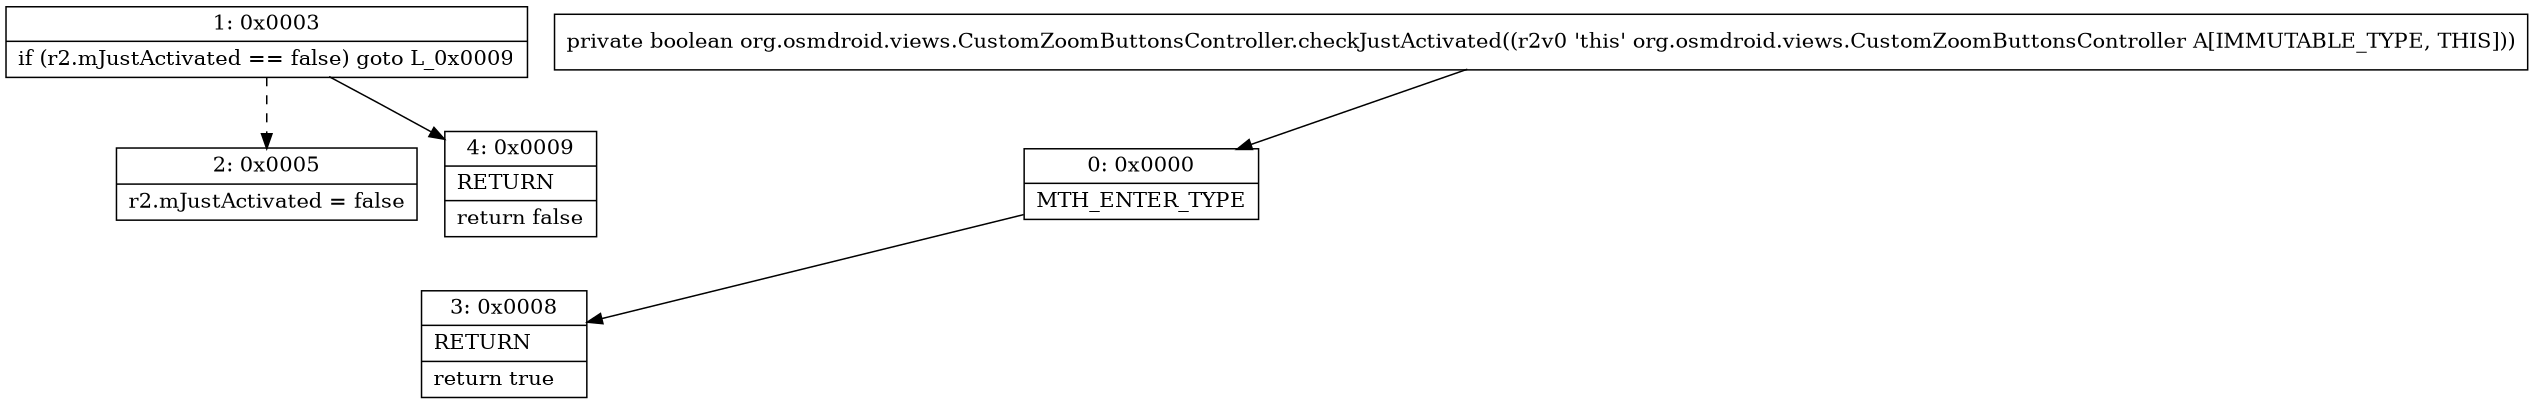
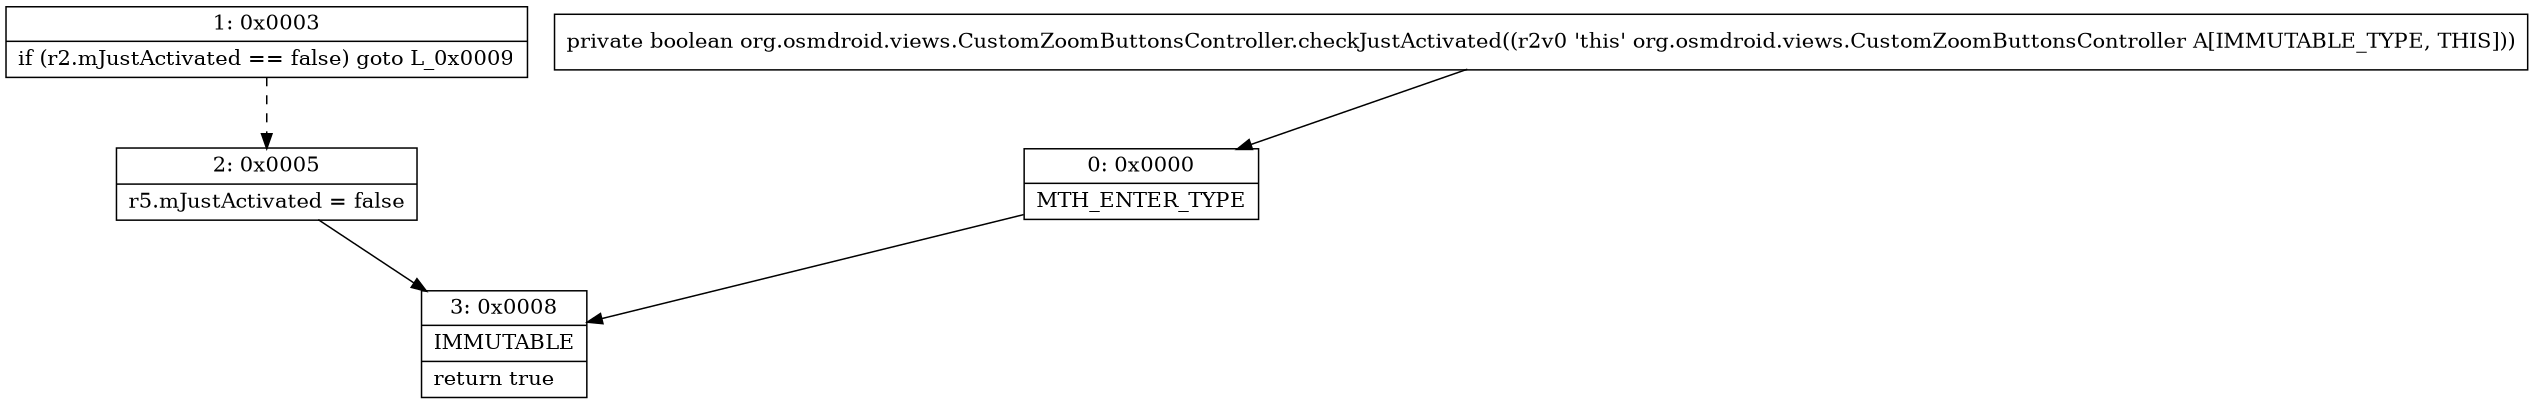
  digraph {
    node [shape=record]
    n1 [label="{0\:\ 0x0000|MTH_ENTER_TYPE\l}"]
-   n2 [label="{3\:\ 0x0008|RETURN\l|return true\l}"]
+   n2 [label="{3\:\ 0x0008|IMMUTABLE\l|return true\l}"]
    n3 [label="{1\:\ 0x0003|if (r2.mJustActivated == false) goto L_0x0009\l}"]
-   n4 [label="{2\:\ 0x0005|r2.mJustActivated = false\l}"]
-   n5 [label="{4\:\ 0x0009|RETURN\l|return false\l}"]
+   n4 [label="{2\:\ 0x0005|r5.mJustActivated = false\l}"]
    n6 [label="{private boolean org.osmdroid.views.CustomZoomButtonsController.checkJustActivated((r2v0 'this' org.osmdroid.views.CustomZoomButtonsController A[IMMUTABLE_TYPE, THIS])) }"]
    n1 -> n2
    n3 -> n4 [style=dashed]
-   n3 -> n5
+   n4 -> n2
    n6 -> n1
  }
